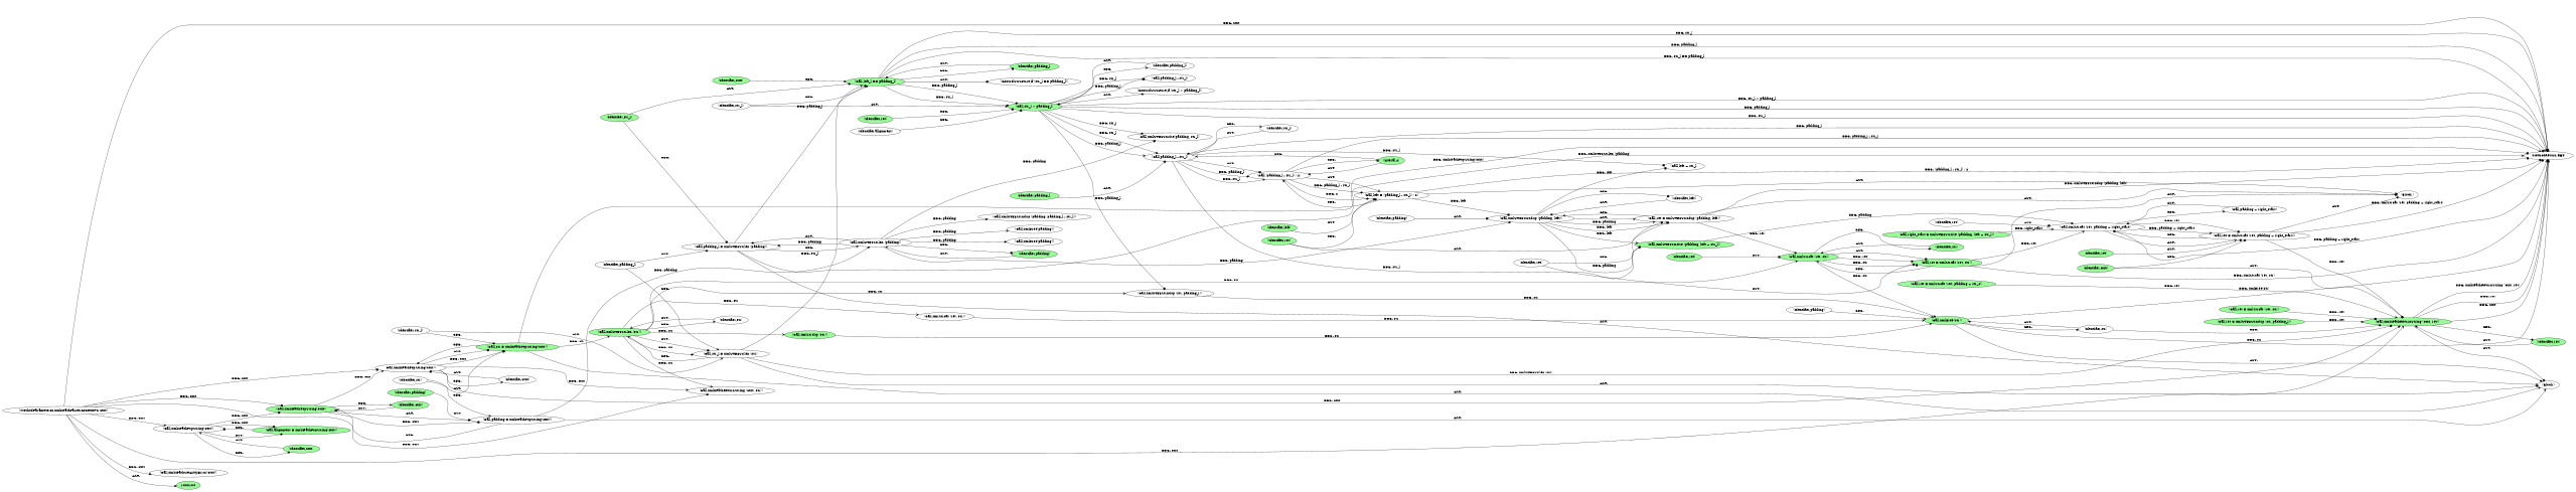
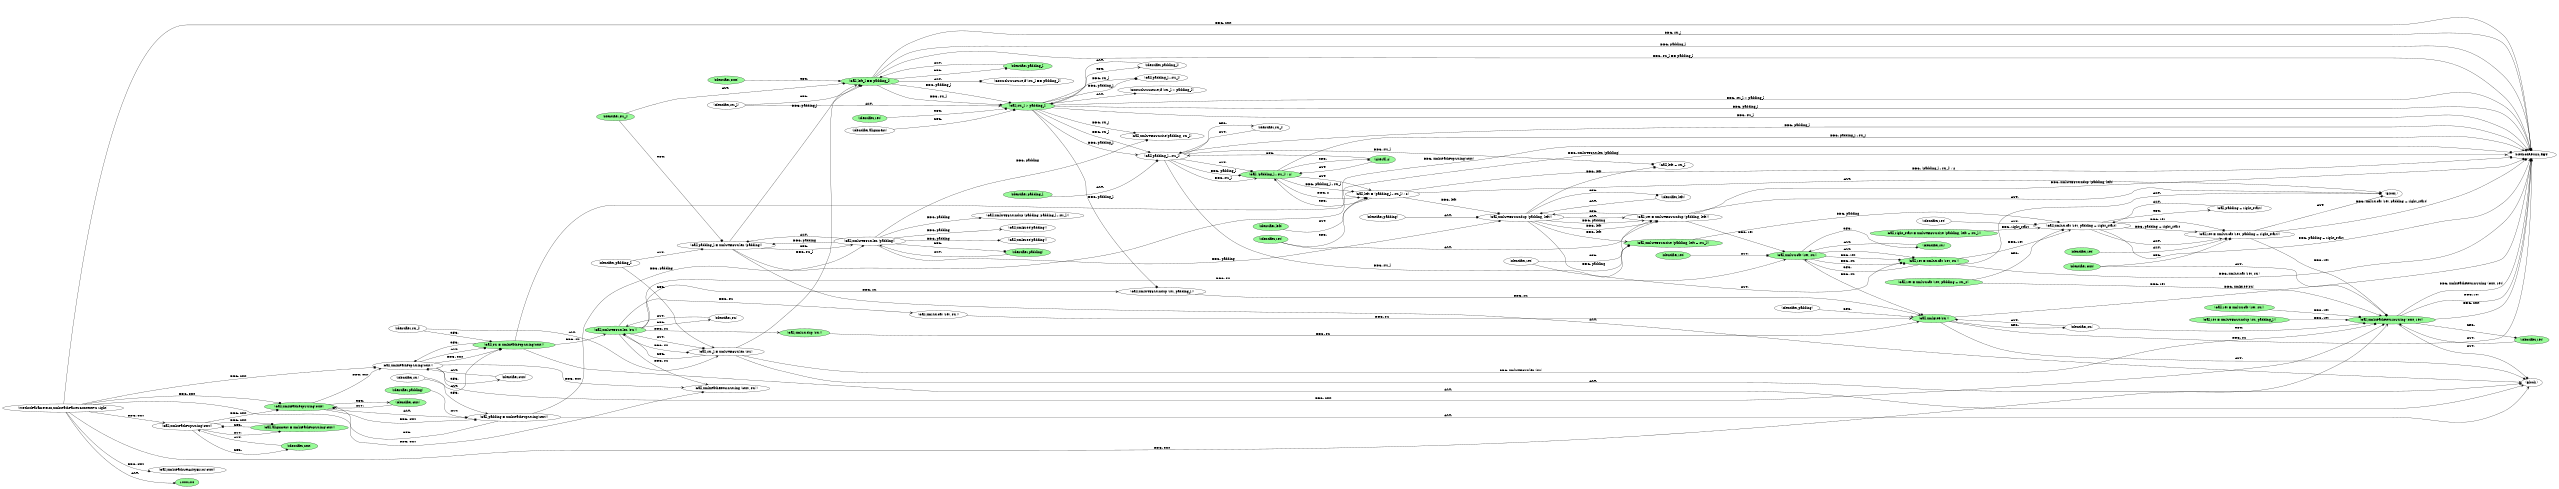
  digraph {
    rankdir=LR
    node [fillcolor=white style=filled]
    edge [arrowhead=vee]
    n1 [fillcolor=palegreen label="(Call,xmlStrcat (ret, str))"]
    n2 [fillcolor=palegreen label="(Call,ret = xmlStrcat (ret, str))"]
    n3 [fillcolor=palegreen label="(Call,xmlFree(str))"]
    n4 [fillcolor=palegreen label="(Identifier,str)"]
    n5 [label="(MethodReturn,RET)"]
    n6 [label="(Block,)"]
    n7 [label="(Call,xmlStrcat (ret, padding + right_start))"]
    n8 [label="(Block,)"]
    n9 [label="(Identifier,str)"]
    n10 [label="(Call,ret = xmlUTF8Strndup (padding, left))"]
    n11 [label="(Call,xmlUTF8Strndup (padding, left))"]
    n12 [label="(Call,left + str_l)"]
    n13 [fillcolor=palegreen label="(Call,xmlUTF8Strsize (padding, left + str_l))"]
    n14 [label="(Identifier,left)"]
    n15 [label="(Call,xmlUTF8Strlen (padding))"]
    n16 [label="(Call,padding_l = xmlUTF8Strlen (padding))"]
    n17 [fillcolor=palegreen label="(Identifier,padding)"]
    n18 [label="(Call,xmlFree(padding))"]
    n19 [label="(Call,xmlUTF8Strsize(padding, str_l))"]
    n20 [label="(Call,xmlFree(padding))"]
    n21 [label="(Call,xmlUTF8Strndup (padding, padding_l - str_l))"]
    n22 [fillcolor=palegreen label="(Call,left_l == padding_l)"]
    n23 [label="(Call,padding = xmlXPathPopString(ctxt))"]
    n24 [fillcolor=palegreen label="(Call,xmlXPathPopString(ctxt))"]
    n25 [label="(Call,xmlXPathPopString(ctxt))"]
    n26 [fillcolor=palegreen label="(Identifier,ctxt)"]
    n27 [fillcolor=palegreen label="(Call,xmlXPathReturnString (ctxt, ret))"]
    n28 [label="(Call,xmlXPathReturnString (ctxt, str))"]
    n29 [fillcolor=palegreen label="(Call,str = xmlXPathPopString(ctxt))"]
    n30 [label="(Identifier,ctxt)"]
    n31 [label="(Call,xmlXPathPopString(ctxt))"]
    n32 [fillcolor=palegreen label="(Call,alignment = xmlXPathPopString(ctxt))"]
    n33 [fillcolor=palegreen label="(Identifier,ctxt)"]
-   n34 [label="(MethodParameterIn,xmlXPathParserContextPtr ctxt)"]
+   n34 [label="(MethodParameterIn,xmlXPathParserContextPtr right)"]
    n35 [label="(Call,xmlXPathSetArityError(ctxt))"]
    1000100 [fillcolor=palegreen]
    n37 [fillcolor=palegreen label="(Identifier,ret)"]
    n38 [label="(Call,left = (padding_l - str_l) / 2)"]
-   n39 [label="(Call,(padding_l - str_l) / 2)"]
+   n39 [fillcolor=palegreen label="(Call,(padding_l - str_l) / 2)"]
    n40 [fillcolor=palegreen label="(Literal,2)"]
    n41 [label="(Call,padding_l - str_l)"]
    n42 [label="(Identifier,str_l)"]
    n43 [fillcolor=palegreen label="(Call,str_l > padding_l)"]
    n44 [label="(Call,padding_l - str_l)"]
    n45 [label="(ControlStructure,if (str_l > padding_l))"]
    n46 [label="(Identifier,padding_l)"]
    n47 [label="(Call,xmlUTF8Strndup (str, padding_l))"]
    n48 [fillcolor=palegreen label="(Identifier,padding_l)"]
    n49 [label="(ControlStructure,if (str_l == padding_l))"]
    n50 [label="(Call,str_l = xmlUTF8Strlen (str))"]
    n51 [fillcolor=palegreen label="(Call,xmlUTF8Strlen (str))"]
    n52 [fillcolor=palegreen label="(Call,xmlStrdup (str))"]
    n53 [label="(Identifier,str)"]
    n54 [label="(Call,xmlStrcat (ret, str))"]
    n55 [label="(Call,ret = xmlStrcat (ret, padding + right_start))"]
    n56 [label="(Call,padding + right_start)"]
    n57 [label="(Identifier,padding)"]
    n58 [label="(Identifier,ret)"]
    n59 [label="(Identifier,str)"]
    n60 [label="(Identifier,alignment)"]
    n61 [fillcolor=palegreen label="(Identifier,padding_l)"]
    n62 [fillcolor=palegreen label="(Identifier,ctxt)"]
    n63 [fillcolor=palegreen label="(Identifier,padding)"]
    n64 [fillcolor=palegreen label="(Identifier,ctxt)"]
    n65 [fillcolor=palegreen label="(Identifier,ret)"]
    n66 [fillcolor=palegreen label="(Identifier,str_l)"]
    n67 [label="(Identifier,ret)"]
    n68 [label="(Identifier,padding_l)"]
    n69 [label="(Identifier,padding)"]
    n70 [fillcolor=palegreen label="(Call,right_start = xmlUTF8Strsize (padding, left + str_l))"]
    n71 [fillcolor=palegreen label="(Call,ret = xmlStrcat (ret, str))"]
    n72 [fillcolor=palegreen label="(Identifier,ret)"]
    n73 [label="(Identifier,str_l)"]
    n74 [fillcolor=palegreen label="(Identifier,ret)"]
    n75 [fillcolor=palegreen label="(Call,ret = xmlStrcat (ret, padding + str_s))"]
    n76 [fillcolor=palegreen label="(Call,ret = xmlUTF8Strndup (str, padding_l))"]
    n77 [label="(Identifier,str_l)"]
    n78 [fillcolor=palegreen label="(Identifier,left)"]
    n79 [fillcolor=palegreen label="(Identifier,ret)"]
    n1 -> n2 [arrowhead=box label="AST: "]
    n1 -> n2 [arrowhead=diamond label="DDG: ret"]
    n1 -> n2 [arrowhead=box label="DDG: str"]
    n1 -> n3 [arrowhead=diamond label="DDG: str"]
    n1 -> n4 [arrowhead=diamond label="CFG: "]
    n2 -> n1 [label="CFG: "]
    n2 -> n5 [arrowhead=diamond label="DDG: xmlStrcat (ret, str)"]
    n2 -> n6 [arrowhead=diamond label="AST: "]
    n2 -> n7 [label="DDG: ret"]
    n3 -> n5 [label="DDG: str"]
    n3 -> n5 [arrowhead=box label="DDG: xmlFree(str)"]
    n3 -> n8 [arrowhead=diamond label="AST: "]
    n3 -> n9 [arrowhead=diamond label="CFG: "]
    n4 -> n1 [label="AST: "]
    n7 -> n5 [label="DDG: padding + right_start"]
    n7 -> n55 [label="AST: "]
    n7 -> n55 [arrowhead=box label="DDG: ret"]
    n7 -> n55 [label="DDG: padding + right_start"]
    n7 -> n56 [label="CFG: "]
    n9 -> n3 [arrowhead=diamond label="AST: "]
    n9 -> n27 [arrowhead=diamond label="CFG: "]
    n10 -> n1 [arrowhead=diamond label="DDG: ret"]
    n10 -> n5 [arrowhead=box label="DDG: xmlUTF8Strndup (padding, left)"]
    n10 -> n6 [arrowhead=box label="AST: "]
    n10 -> n11 [label="CFG: "]
    n11 -> n10 [label="AST: "]
    n11 -> n10 [label="DDG: padding"]
    n11 -> n10 [label="DDG: left"]
    n11 -> n12 [arrowhead=box label="DDG: left"]
    n11 -> n13 [arrowhead=diamond label="DDG: padding"]
    n11 -> n13 [label="DDG: left"]
    n11 -> n14 [arrowhead=box label="CFG: "]
    n13 -> n7 [arrowhead=diamond label="DDG: padding"]
    n14 -> n11 [arrowhead=diamond label="AST: "]
    n15 -> n11 [arrowhead=diamond label="DDG: padding"]
    n15 -> n16 [arrowhead=diamond label="AST: "]
    n15 -> n16 [arrowhead=diamond label="DDG: padding"]
    n15 -> n17 [arrowhead=box label="CFG: "]
    n15 -> n18 [label="DDG: padding"]
    n15 -> n19 [arrowhead=box label="DDG: padding"]
    n15 -> n20 [arrowhead=diamond label="DDG: padding"]
    n15 -> n21 [arrowhead=diamond label="DDG: padding"]
    n16 -> n5 [label="DDG: xmlUTF8Strlen (padding)"]
    n16 -> n8 [label="AST: "]
    n16 -> n15 [label="CFG: "]
    n16 -> n22 [arrowhead=box label="DDG: padding_l"]
    n17 -> n15 [label="AST: "]
    n22 -> n5 [label="DDG: str_l == padding_l"]
    n22 -> n5 [label="DDG: str_l"]
    n22 -> n5 [arrowhead=box label="DDG: padding_l"]
    n22 -> n43 [arrowhead=diamond label="DDG: str_l"]
    n22 -> n43 [arrowhead=diamond label="DDG: padding_l"]
    n22 -> n48 [arrowhead=box label="CFG: "]
    n22 -> n49 [arrowhead=box label="AST: "]
    n23 -> n8 [label="AST: "]
    n23 -> n15 [arrowhead=diamond label="DDG: padding"]
    n23 -> n24 [label="CFG: "]
    n24 -> n23 [label="AST: "]
    n24 -> n23 [arrowhead=box label="DDG: ctxt"]
    n24 -> n25 [label="DDG: ctxt"]
    n24 -> n26 [label="CFG: "]
    n25 -> n27 [arrowhead=diamond label="DDG: ctxt"]
    n25 -> n28 [label="DDG: ctxt"]
    n25 -> n29 [arrowhead=box label="AST: "]
    n25 -> n29 [arrowhead=box label="DDG: ctxt"]
    n25 -> n30 [label="CFG: "]
    n26 -> n24 [arrowhead=box label="AST: "]
    n27 -> n5 [arrowhead=box label="DDG: ctxt"]
    n27 -> n5 [arrowhead=diamond label="DDG: xmlXPathReturnString (ctxt, ret)"]
    n27 -> n5 [label="DDG: ret"]
    n27 -> n8 [arrowhead=box label="AST: "]
    n27 -> n37 [arrowhead=diamond label="CFG: "]
    n29 -> n5 [arrowhead=box label="DDG: xmlXPathPopString(ctxt)"]
    n29 -> n8 [label="AST: "]
    n29 -> n25 [arrowhead=diamond label="CFG: "]
    n29 -> n51 [label="DDG: str"]
    n30 -> n25 [arrowhead=box label="AST: "]
    n31 -> n24 [arrowhead=box label="DDG: ctxt"]
    n31 -> n32 [arrowhead=diamond label="AST: "]
    n31 -> n32 [arrowhead=box label="DDG: ctxt"]
    n31 -> n33 [arrowhead=diamond label="CFG: "]
    n32 -> n31 [arrowhead=box label="CFG: "]
    n33 -> n31 [label="AST: "]
    n34 -> n5 [label="DDG: ctxt"]
    n34 -> n24 [arrowhead=box label="DDG: ctxt"]
    n34 -> n25 [arrowhead=box label="DDG: ctxt"]
    n34 -> n27 [label="DDG: ctxt"]
    n34 -> n28 [arrowhead=diamond label="DDG: ctxt"]
    n34 -> n31 [label="DDG: ctxt"]
    n34 -> n35 [arrowhead=diamond label="DDG: ctxt"]
    n34 -> 1000100 [arrowhead=diamond label="AST: "]
    n37 -> n27 [arrowhead=diamond label="AST: "]
    n38 -> n5 [arrowhead=box label="DDG: (padding_l - str_l) / 2"]
    n38 -> n6 [label="AST: "]
    n38 -> n11 [arrowhead=box label="DDG: left"]
    n38 -> n39 [arrowhead=diamond label="CFG: "]
    n39 -> n5 [label="DDG: padding_l - str_l"]
    n39 -> n38 [label="AST: "]
    n39 -> n38 [arrowhead=diamond label="DDG: padding_l - str_l"]
    n39 -> n38 [arrowhead=diamond label="DDG: 2"]
    n39 -> n40 [arrowhead=box label="CFG: "]
    n40 -> n39 [arrowhead=diamond label="AST: "]
    n40 -> n41 [label="CFG: "]
    n41 -> n5 [arrowhead=box label="DDG: padding_l"]
    n41 -> n12 [arrowhead=box label="DDG: str_l"]
    n41 -> n13 [arrowhead=box label="DDG: str_l"]
    n41 -> n39 [arrowhead=box label="AST: "]
    n41 -> n39 [arrowhead=diamond label="DDG: padding_l"]
    n41 -> n39 [label="DDG: str_l"]
    n41 -> n42 [label="CFG: "]
    n42 -> n41 [arrowhead=diamond label="AST: "]
    n43 -> n5 [arrowhead=diamond label="DDG: str_l > padding_l"]
    n43 -> n5 [label="DDG: padding_l"]
    n43 -> n5 [label="DDG: str_l"]
    n43 -> n19 [arrowhead=diamond label="DDG: str_l"]
    n43 -> n41 [label="DDG: padding_l"]
    n43 -> n41 [arrowhead=diamond label="DDG: str_l"]
    n43 -> n44 [arrowhead=box label="DDG: padding_l"]
    n43 -> n44 [arrowhead=diamond label="DDG: str_l"]
    n43 -> n45 [arrowhead=diamond label="AST: "]
    n43 -> n46 [label="CFG: "]
    n43 -> n47 [arrowhead=box label="DDG: padding_l"]
    n46 -> n43 [arrowhead=diamond label="AST: "]
    n47 -> n3 [label="DDG: str"]
    n48 -> n22 [arrowhead=diamond label="AST: "]
    n50 -> n8 [arrowhead=diamond label="AST: "]
    n50 -> n22 [label="DDG: str_l"]
    n50 -> n27 [arrowhead=box label="DDG: xmlUTF8Strlen (str)"]
-   n50 -> n51 [label="CFG: "]
+   n50 -> n51 [arrowhead=box label="CFG: "]
    n51 -> n1 [label="DDG: str"]
    n51 -> n28 [label="DDG: str"]
    n51 -> n47 [label="DDG: str"]
    n51 -> n50 [arrowhead=box label="AST: "]
    n51 -> n50 [arrowhead=diamond label="DDG: str"]
    n51 -> n52 [label="DDG: str"]
    n51 -> n53 [label="CFG: "]
    n51 -> n54 [label="DDG: str"]
    n52 -> n3 [label="DDG: str"]
    n53 -> n51 [label="AST: "]
    n54 -> n3 [label="DDG: str"]
    n55 -> n5 [arrowhead=box label="DDG: xmlStrcat (ret, padding + right_start)"]
    n55 -> n6 [arrowhead=diamond label="AST: "]
-   n55 -> n7 [arrowhead=box label="CFG: "]
+   n75 -> n7 [arrowhead=box label="CFG: "]
    n55 -> n27 [arrowhead=diamond label="DDG: ret"]
    n56 -> n7 [arrowhead=diamond label="AST: "]
    n57 -> n3 [label="CFG: "]
    n58 -> n2 [arrowhead=box label="AST: "]
    n58 -> n10 [arrowhead=box label="CFG: "]
    n59 -> n23 [label="CFG: "]
    n59 -> n29 [arrowhead=box label="AST: "]
    n60 -> n43 [arrowhead=box label="CFG: "]
    n61 -> n41 [arrowhead=box label="AST: "]
    n62 -> n22 [arrowhead=diamond label="CFG: "]
    n63 -> n23 [arrowhead=diamond label="AST: "]
    n64 -> n27 [arrowhead=box label="AST: "]
    n64 -> n55 [arrowhead=box label="CFG: "]
    n65 -> n10 [arrowhead=box label="AST: "]
    n65 -> n38 [arrowhead=box label="CFG: "]
    n66 -> n16 [arrowhead=box label="CFG: "]
    n66 -> n22 [arrowhead=diamond label="AST: "]
    n67 -> n7 [arrowhead=box label="AST: "]
    n68 -> n16 [arrowhead=diamond label="AST: "]
    n68 -> n50 [label="CFG: "]
    n69 -> n11 [arrowhead=box label="AST: "]
    n70 -> n7 [label="DDG: right_start"]
    n71 -> n27 [arrowhead=box label="DDG: ret"]
    n72 -> n1 [arrowhead=box label="AST: "]
    n73 -> n29 [arrowhead=diamond label="CFG: "]
    n73 -> n50 [label="AST: "]
    n74 -> n55 [arrowhead=box label="AST: "]
    n75 -> n27 [label="DDG: ret"]
    n76 -> n27 [arrowhead=diamond label="DDG: ret"]
    n77 -> n22 [arrowhead=diamond label="CFG: "]
    n77 -> n43 [label="AST: "]
    n78 -> n38 [arrowhead=box label="AST: "]
    n79 -> n43 [arrowhead=box label="CFG: "]
  }
